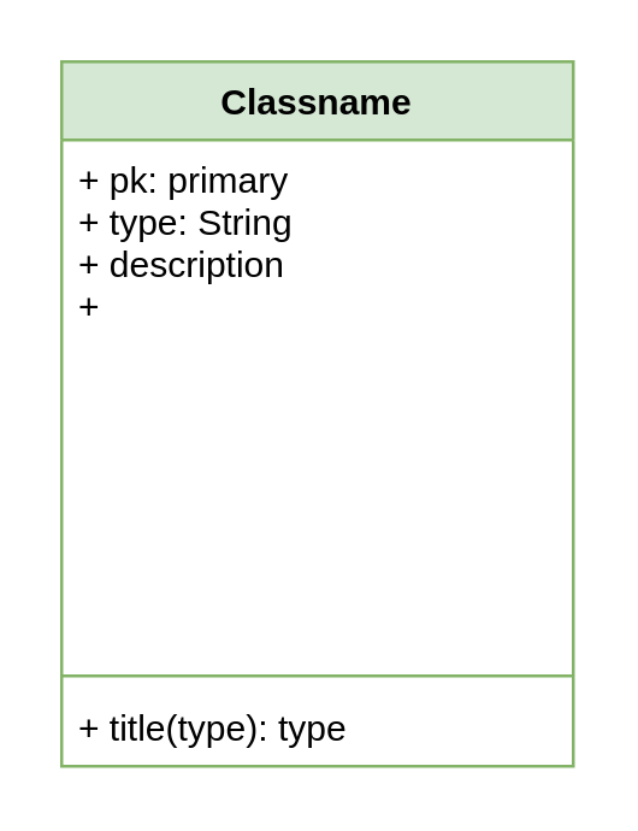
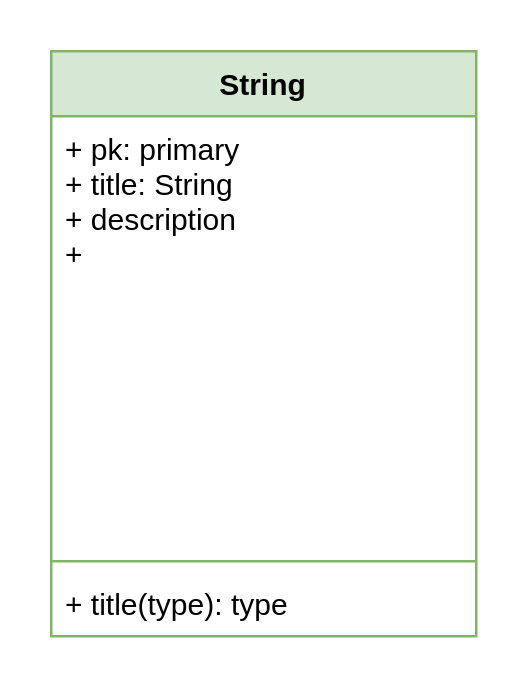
  <mxCell id="0" />
  <mxCell id="1" parent="0" />
- <mxCell id="2" value="Classname" style="swimlane;fontStyle=1;align=center;verticalAlign=top;childLayout=stackLayout;horizontal=1;startSize=26;horizontalStack=0;resizeParent=1;resizeParentMax=0;resizeLast=0;collapsible=1;marginBottom=0;fillColor=#d5e8d4;strokeColor=#82b366;" vertex="1" parent="1"><mxGeometry x="20" y="20" width="170" height="234" as="geometry" /></mxCell>
- <mxCell id="3" value="+ pk: primary&#10;+ type: String&#10;+ description&#10;+ " style="text;strokeColor=none;fillColor=none;align=left;verticalAlign=top;spacingLeft=4;spacingRight=4;overflow=hidden;rotatable=0;points=[[0,0.5],[1,0.5]];portConstraint=eastwest;" vertex="1" parent="2"><mxGeometry y="26" width="170" height="174" as="geometry" /></mxCell>
+ <mxCell id="2" value="String" style="swimlane;fontStyle=1;align=center;verticalAlign=top;childLayout=stackLayout;horizontal=1;startSize=26;horizontalStack=0;resizeParent=1;resizeParentMax=0;resizeLast=0;collapsible=1;marginBottom=0;fillColor=#d5e8d4;strokeColor=#82b366;" vertex="1" parent="1"><mxGeometry x="20" y="20" width="170" height="234" as="geometry" /></mxCell>
+ <mxCell id="3" value="+ pk: primary&#10;+ title: String&#10;+ description&#10;+ " style="text;strokeColor=none;fillColor=none;align=left;verticalAlign=top;spacingLeft=4;spacingRight=4;overflow=hidden;rotatable=0;points=[[0,0.5],[1,0.5]];portConstraint=eastwest;" vertex="1" parent="2"><mxGeometry y="26" width="170" height="174" as="geometry" /></mxCell>
  <mxCell id="4" value="" style="line;strokeWidth=1;fillColor=#d5e8d4;align=left;verticalAlign=middle;spacingTop=-1;spacingLeft=3;spacingRight=3;rotatable=0;labelPosition=right;points=[];portConstraint=eastwest;strokeColor=#82b366;" vertex="1" parent="2"><mxGeometry y="200" width="170" height="8" as="geometry" /></mxCell>
  <mxCell id="5" value="+ title(type): type" style="text;strokeColor=none;fillColor=none;align=left;verticalAlign=top;spacingLeft=4;spacingRight=4;overflow=hidden;rotatable=0;points=[[0,0.5],[1,0.5]];portConstraint=eastwest;" vertex="1" parent="2"><mxGeometry y="208" width="170" height="26" as="geometry" /></mxCell>
